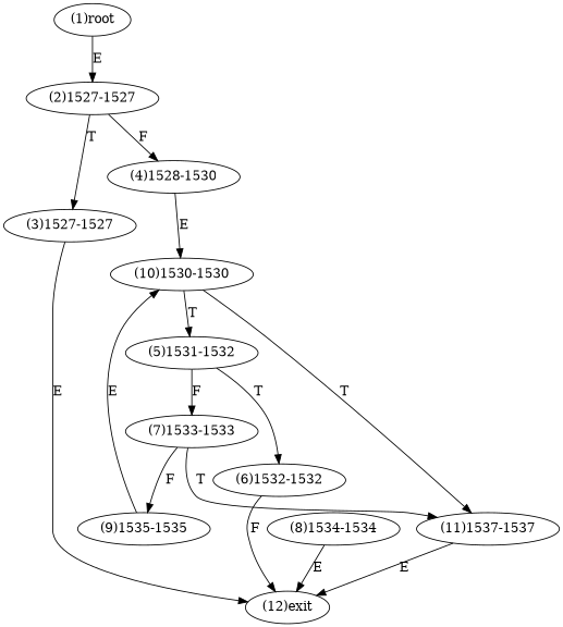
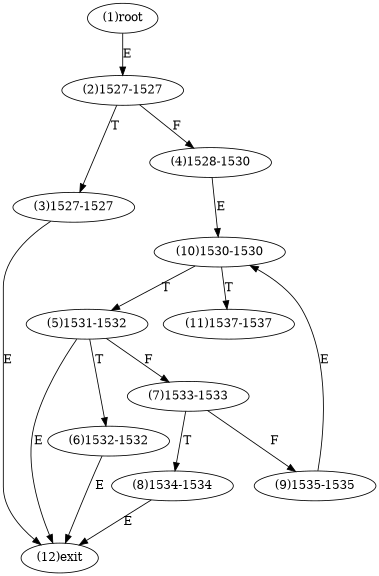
  digraph {
    n1 [label="(1)root"]
    n2 [label="(2)1527-1527"]
    n3 [label="(3)1527-1527"]
    n4 [label="(4)1528-1530"]
    n5 [label="(12)exit"]
    n6 [label="(10)1530-1530"]
    n7 [label="(5)1531-1532"]
    n8 [label="(11)1537-1537"]
    n9 [label="(6)1532-1532"]
    n10 [label="(7)1533-1533"]
    n11 [label="(8)1534-1534"]
    n12 [label="(9)1535-1535"]
    n1 -> n2 [label=E]
    n2 -> n3 [label=T]
    n2 -> n4 [label=F]
    n3 -> n5 [label=E]
    n4 -> n6 [label=E]
    n6 -> n7 [label=T]
    n6 -> n8 [label=T]
    n7 -> n9 [label=T]
    n7 -> n10 [label=F]
-   n8 -> n5 [label=E]
-   n9 -> n5 [label=F]
-   n10 -> n8 [label=T]
+   n7 -> n5 [label=E]
+   n9 -> n5 [label=E]
+   n10 -> n11 [label=T]
    n10 -> n12 [label=F]
    n11 -> n5 [label=E]
    n12 -> n6 [label=E]
  }
